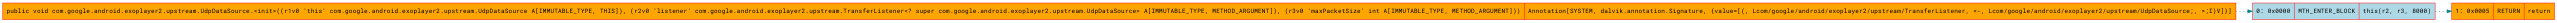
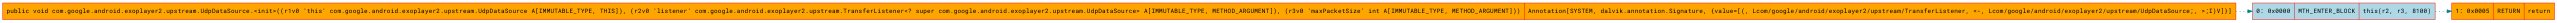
  digraph {
    rankdir=LR
    fontname="Roboto Mono"
    node [shape=record style=filled fillcolor=orange color=red fontname="Roboto Mono"]
    edge [color=teal style=dotted fontname="Roboto Mono"]
-   n1 [label="{0\:\ 0x0000|MTH_ENTER_BLOCK\l|this(r2, r3, 8000)\l}" fillcolor=lightblue]
+   n1 [label="{0\:\ 0x0000|MTH_ENTER_BLOCK\l|this(r2, r3, 8100)\l}" fillcolor=lightblue]
    n2 [label="{1\:\ 0x0005|RETURN\l|return\l}"]
    n3 [label="{public void com.google.android.exoplayer2.upstream.UdpDataSource.\<init\>((r1v0 'this' com.google.android.exoplayer2.upstream.UdpDataSource A[IMMUTABLE_TYPE, THIS]), (r2v0 'listener' com.google.android.exoplayer2.upstream.TransferListener\<? super com.google.android.exoplayer2.upstream.UdpDataSource\> A[IMMUTABLE_TYPE, METHOD_ARGUMENT]), (r3v0 'maxPacketSize' int A[IMMUTABLE_TYPE, METHOD_ARGUMENT]))  | Annotation[SYSTEM, dalvik.annotation.Signature, \{value=[(, Lcom\/google\/android\/exoplayer2\/upstream\/TransferListener, \<\-, Lcom\/google\/android\/exoplayer2\/upstream\/UdpDataSource;, \>;I)V]\}]\l}"]
    n1 -> n2
    n3 -> n1
  }
